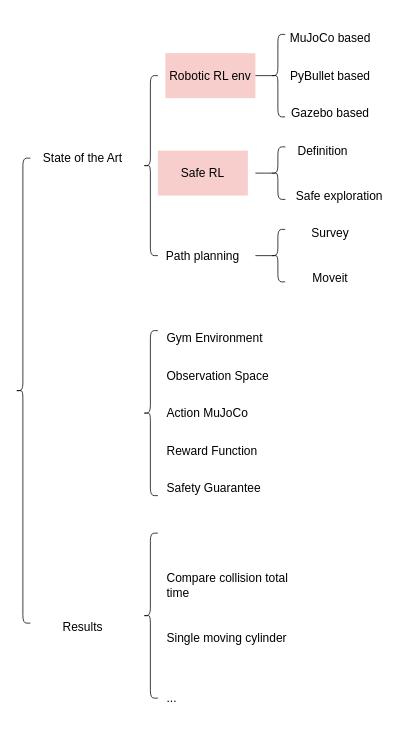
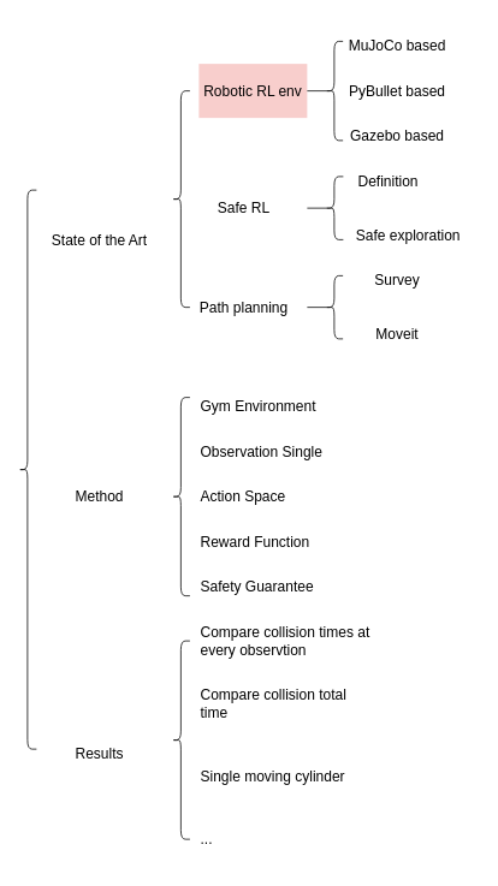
  <mxCell id="0" />
  <mxCell id="1" parent="0" />
  <mxCell id="2" value="Robotic RL env" style="rounded=0;whiteSpace=wrap;html=1;strokeColor=none;fontSize=16;fillColor=#f8cecc;" parent="1" vertex="1"><mxGeometry x="220" y="70" width="120" height="60" as="geometry" /></mxCell>
- <mxCell id="3" value="Safe RL" style="rounded=0;whiteSpace=wrap;html=1;strokeColor=none;fontSize=16;fillColor=#f8cecc;" parent="1" vertex="1"><mxGeometry x="210" y="200" width="120" height="60" as="geometry" /></mxCell>
+ <mxCell id="3" value="Safe RL" style="rounded=0;whiteSpace=wrap;html=1;strokeColor=none;fontSize=16;" parent="1" vertex="1"><mxGeometry x="210" y="200" width="120" height="60" as="geometry" /></mxCell>
  <mxCell id="4" value="Path planning" style="rounded=0;whiteSpace=wrap;html=1;strokeColor=none;fontSize=16;" parent="1" vertex="1"><mxGeometry x="210" y="310" width="120" height="60" as="geometry" /></mxCell>
  <mxCell id="5" value="Definition" style="rounded=0;whiteSpace=wrap;html=1;strokeColor=none;fontSize=16;" parent="1" vertex="1"><mxGeometry x="370" y="170" width="120" height="60" as="geometry" /></mxCell>
  <mxCell id="6" value="&amp;nbsp;Safe exploration" style="rounded=0;whiteSpace=wrap;html=1;strokeColor=none;fontSize=16;" parent="1" vertex="1"><mxGeometry x="370" y="230" width="160" height="60" as="geometry" /></mxCell>
  <mxCell id="7" value="" style="shape=curlyBracket;whiteSpace=wrap;html=1;rounded=1;" parent="1" vertex="1"><mxGeometry x="190" y="100" width="20" height="240" as="geometry" /></mxCell>
  <mxCell id="8" value="" style="shape=curlyBracket;whiteSpace=wrap;html=1;rounded=1;" parent="1" vertex="1"><mxGeometry x="360" y="195" width="20" height="70" as="geometry" /></mxCell>
  <mxCell id="9" value="" style="endArrow=none;html=1;exitX=1;exitY=0.5;exitDx=0;exitDy=0;entryX=0.1;entryY=0.5;entryDx=0;entryDy=0;entryPerimeter=0;" parent="1" target="8" edge="1"><mxGeometry width="50" height="50" relative="1" as="geometry"><mxPoint x="340" y="230" as="sourcePoint" /><mxPoint x="560" y="360" as="targetPoint" /><Array as="points" /></mxGeometry></mxCell>
  <mxCell id="10" value="" style="shape=curlyBracket;whiteSpace=wrap;html=1;rounded=1;" parent="1" vertex="1"><mxGeometry x="360" y="45" width="20" height="110" as="geometry" /></mxCell>
  <mxCell id="11" value="" style="endArrow=none;html=1;exitX=1;exitY=0.5;exitDx=0;exitDy=0;entryX=0.1;entryY=0.5;entryDx=0;entryDy=0;entryPerimeter=0;" parent="1" source="2" target="10" edge="1"><mxGeometry width="50" height="50" relative="1" as="geometry"><mxPoint x="340" y="130" as="sourcePoint" /><mxPoint x="560" y="260" as="targetPoint" /><Array as="points" /></mxGeometry></mxCell>
  <mxCell id="12" value="MuJoCo based" style="rounded=0;whiteSpace=wrap;html=1;strokeColor=none;fontSize=16;" parent="1" vertex="1"><mxGeometry x="380" y="20" width="120" height="60" as="geometry" /></mxCell>
  <mxCell id="13" value="PyBullet based" style="rounded=0;whiteSpace=wrap;html=1;strokeColor=none;fontSize=16;" parent="1" vertex="1"><mxGeometry x="380" y="70" width="120" height="60" as="geometry" /></mxCell>
  <mxCell id="14" value="Gazebo based" style="rounded=0;whiteSpace=wrap;html=1;strokeColor=none;fontSize=16;" parent="1" vertex="1"><mxGeometry x="380" y="120" width="120" height="60" as="geometry" /></mxCell>
  <mxCell id="15" value="" style="shape=curlyBracket;whiteSpace=wrap;html=1;rounded=1;" parent="1" vertex="1"><mxGeometry x="360" y="305" width="20" height="70" as="geometry" /></mxCell>
  <mxCell id="16" value="" style="endArrow=none;html=1;exitX=1;exitY=0.5;exitDx=0;exitDy=0;entryX=0.1;entryY=0.5;entryDx=0;entryDy=0;entryPerimeter=0;" parent="1" target="15" edge="1"><mxGeometry width="50" height="50" relative="1" as="geometry"><mxPoint x="340" y="340" as="sourcePoint" /><mxPoint x="560" y="470" as="targetPoint" /><Array as="points" /></mxGeometry></mxCell>
  <mxCell id="17" value="Moveit" style="rounded=0;whiteSpace=wrap;html=1;strokeColor=none;fontSize=16;" parent="1" vertex="1"><mxGeometry x="380" y="340" width="120" height="60" as="geometry" /></mxCell>
  <mxCell id="18" value="Survey" style="rounded=0;whiteSpace=wrap;html=1;strokeColor=none;fontSize=16;" parent="1" vertex="1"><mxGeometry x="380" y="280" width="120" height="60" as="geometry" /></mxCell>
+ <mxCell id="19" value="Method" style="rounded=0;whiteSpace=wrap;html=1;strokeColor=none;fontSize=16;" vertex="1" parent="1"><mxGeometry x="50" y="520" width="120" height="60" as="geometry" /></mxCell>
  <mxCell id="20" value="" style="shape=curlyBracket;whiteSpace=wrap;html=1;rounded=1;" vertex="1" parent="1"><mxGeometry x="190" y="440" width="20" height="220" as="geometry" /></mxCell>
  <mxCell id="21" value="Gym Environment&amp;nbsp;" style="rounded=0;whiteSpace=wrap;html=1;strokeColor=none;fontSize=16;align=left;" vertex="1" parent="1"><mxGeometry x="220" y="420" width="166" height="60" as="geometry" /></mxCell>
- <mxCell id="22" value="Observation Space" style="rounded=0;whiteSpace=wrap;html=1;strokeColor=none;fontSize=16;align=left;" vertex="1" parent="1"><mxGeometry x="220" y="470" width="166" height="60" as="geometry" /></mxCell>
- <mxCell id="23" value="Action MuJoCo" style="rounded=0;whiteSpace=wrap;html=1;strokeColor=none;fontSize=16;align=left;" vertex="1" parent="1"><mxGeometry x="220" y="520" width="166" height="60" as="geometry" /></mxCell>
+ <mxCell id="22" value="Observation Single" style="rounded=0;whiteSpace=wrap;html=1;strokeColor=none;fontSize=16;align=left;" vertex="1" parent="1"><mxGeometry x="220" y="470" width="166" height="60" as="geometry" /></mxCell>
+ <mxCell id="23" value="Action Space" style="rounded=0;whiteSpace=wrap;html=1;strokeColor=none;fontSize=16;align=left;" vertex="1" parent="1"><mxGeometry x="220" y="520" width="166" height="60" as="geometry" /></mxCell>
  <mxCell id="24" value="Safety Guarantee" style="rounded=0;whiteSpace=wrap;html=1;strokeColor=none;fontSize=16;align=left;" vertex="1" parent="1"><mxGeometry x="220" y="620" width="140" height="60" as="geometry" /></mxCell>
  <mxCell id="25" value="Reward Function" style="rounded=0;whiteSpace=wrap;html=1;strokeColor=none;fontSize=16;align=left;" vertex="1" parent="1"><mxGeometry x="220" y="570" width="166" height="60" as="geometry" /></mxCell>
- <mxCell id="26" value="State of the Art" style="rounded=0;whiteSpace=wrap;html=1;strokeColor=none;fontSize=16;" vertex="1" parent="1"><mxGeometry x="50" y="180" width="120" height="60" as="geometry" /></mxCell>
+ <mxCell id="26" value="State of the Art" style="rounded=0;whiteSpace=wrap;html=1;strokeColor=none;fontSize=16;" vertex="1" parent="1"><mxGeometry x="50" y="235" width="120" height="60" as="geometry" /></mxCell>
  <mxCell id="27" value="Results" style="rounded=0;whiteSpace=wrap;html=1;strokeColor=none;fontSize=16;" vertex="1" parent="1"><mxGeometry x="50" y="805" width="120" height="60" as="geometry" /></mxCell>
  <mxCell id="28" value="" style="shape=curlyBracket;whiteSpace=wrap;html=1;rounded=1;" vertex="1" parent="1"><mxGeometry x="20" y="210" width="20" height="620" as="geometry" /></mxCell>
  <mxCell id="29" value="" style="shape=curlyBracket;whiteSpace=wrap;html=1;rounded=1;" vertex="1" parent="1"><mxGeometry x="190" y="710" width="20" height="220" as="geometry" /></mxCell>
+ <mxCell id="30" value="Compare collision times at every observtion" style="rounded=0;whiteSpace=wrap;html=1;strokeColor=none;fontSize=16;align=left;" vertex="1" parent="1"><mxGeometry x="220" y="680" width="190" height="60" as="geometry" /></mxCell>
  <mxCell id="31" value="Compare collision total time&amp;nbsp;" style="rounded=0;whiteSpace=wrap;html=1;strokeColor=none;fontSize=16;align=left;" vertex="1" parent="1"><mxGeometry x="220" y="750" width="190" height="60" as="geometry" /></mxCell>
  <mxCell id="32" value="..." style="rounded=0;whiteSpace=wrap;html=1;strokeColor=none;fontSize=16;align=left;" vertex="1" parent="1"><mxGeometry x="220" y="900" width="190" height="60" as="geometry" /></mxCell>
- <mxCell id="33" value="Single moving cylinder" style="rounded=0;whiteSpace=wrap;html=1;strokeColor=none;fontSize=16;align=left;" vertex="1" parent="1"><mxGeometry x="220" y="820" width="190" height="60" as="geometry" /></mxCell>
+ <mxCell id="33" value="Single moving cylinder" style="rounded=0;whiteSpace=wrap;html=1;strokeColor=none;fontSize=16;align=left;" vertex="1" parent="1"><mxGeometry x="220" y="830" width="190" height="60" as="geometry" /></mxCell>
